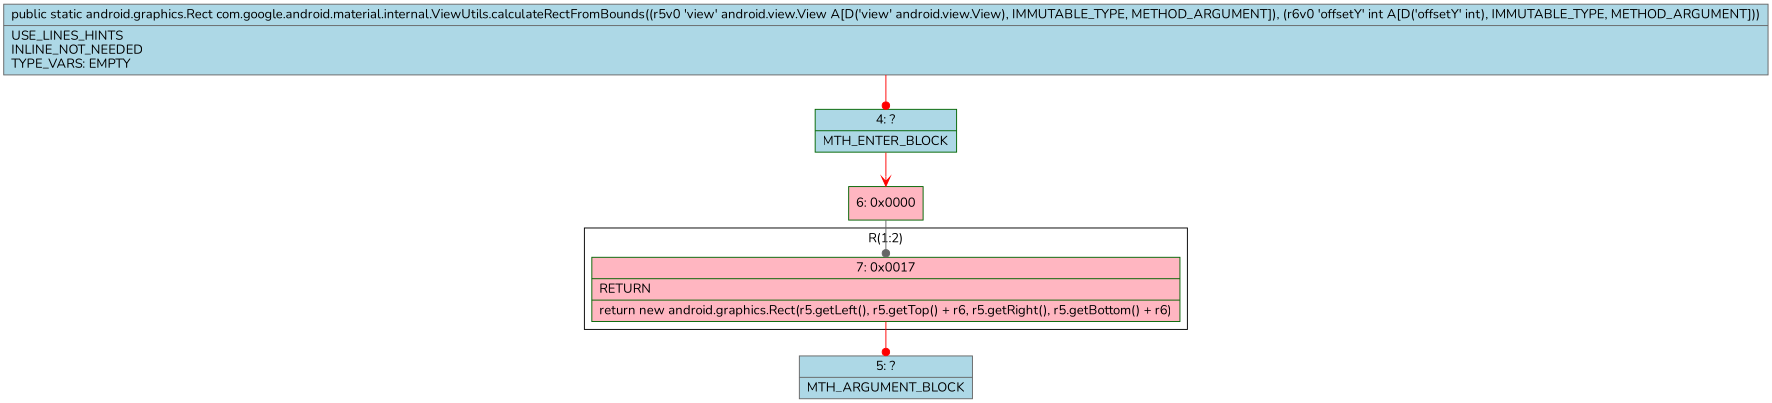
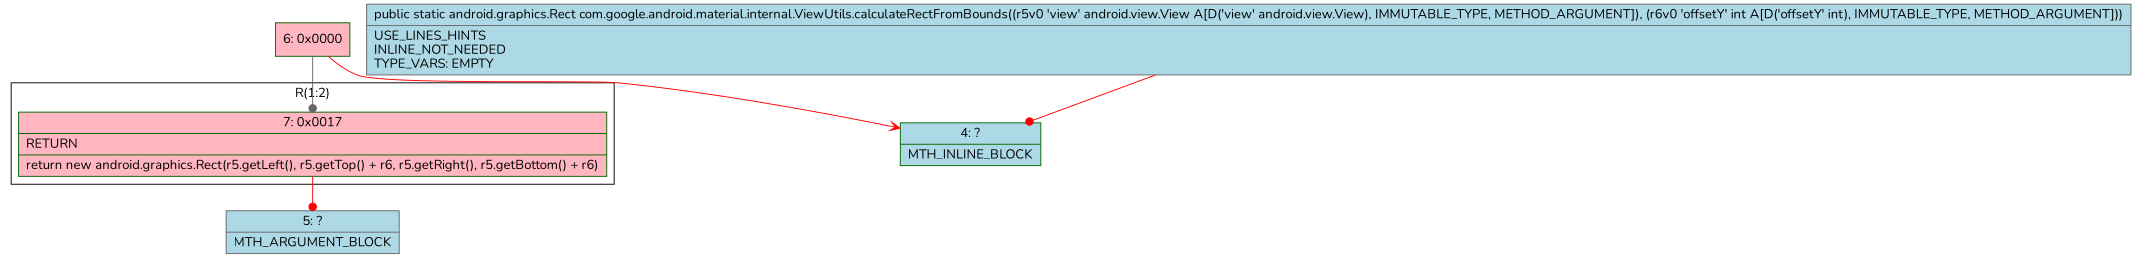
  digraph {
    fontname=Nunito
    node [color=darkgreen fillcolor=lightblue fontname=Nunito shape=record style=filled]
    edge [arrowhead=dot color=red fontname=Nunito]
    n1 [fillcolor=lightpink label="{7\:\ 0x0017|RETURN\l|return new android.graphics.Rect(r5.getLeft(), r5.getTop() + r6, r5.getRight(), r5.getBottom() + r6)\l}"]
    n2 [color=gray40 label="{5\:\ ?|MTH_ARGUMENT_BLOCK\l}"]
-   n3 [label="{4\:\ ?|MTH_ENTER_BLOCK\l}"]
+   n3 [label="{4\:\ ?|MTH_INLINE_BLOCK\l}"]
    n4 [fillcolor=lightpink label="{6\:\ 0x0000}"]
    n5 [color=gray40 label="{public static android.graphics.Rect com.google.android.material.internal.ViewUtils.calculateRectFromBounds((r5v0 'view' android.view.View A[D('view' android.view.View), IMMUTABLE_TYPE, METHOD_ARGUMENT]), (r6v0 'offsetY' int A[D('offsetY' int), IMMUTABLE_TYPE, METHOD_ARGUMENT]))  | USE_LINES_HINTS\lINLINE_NOT_NEEDED\lTYPE_VARS: EMPTY\l}"]
    subgraph cluster_1 {
      label="R(1:2)"
      n1
    }
    n1 -> n2
-   n3 -> n4 [arrowhead=vee]
+   n4 -> n3 [arrowhead=vee]
    n4 -> n1 [color=gray40]
    n5 -> n3
  }
